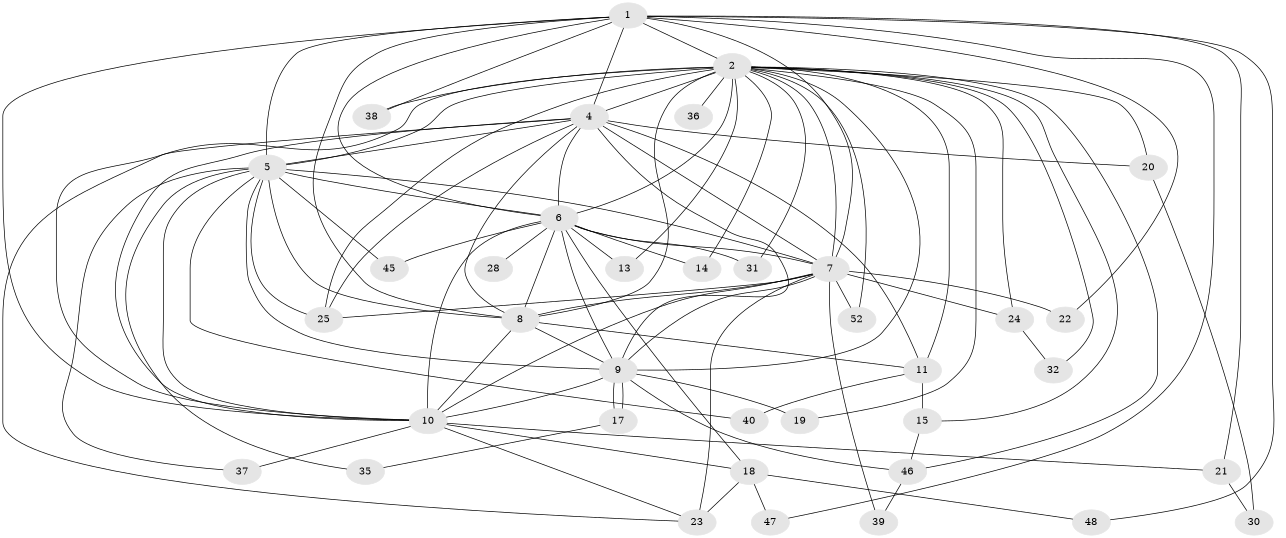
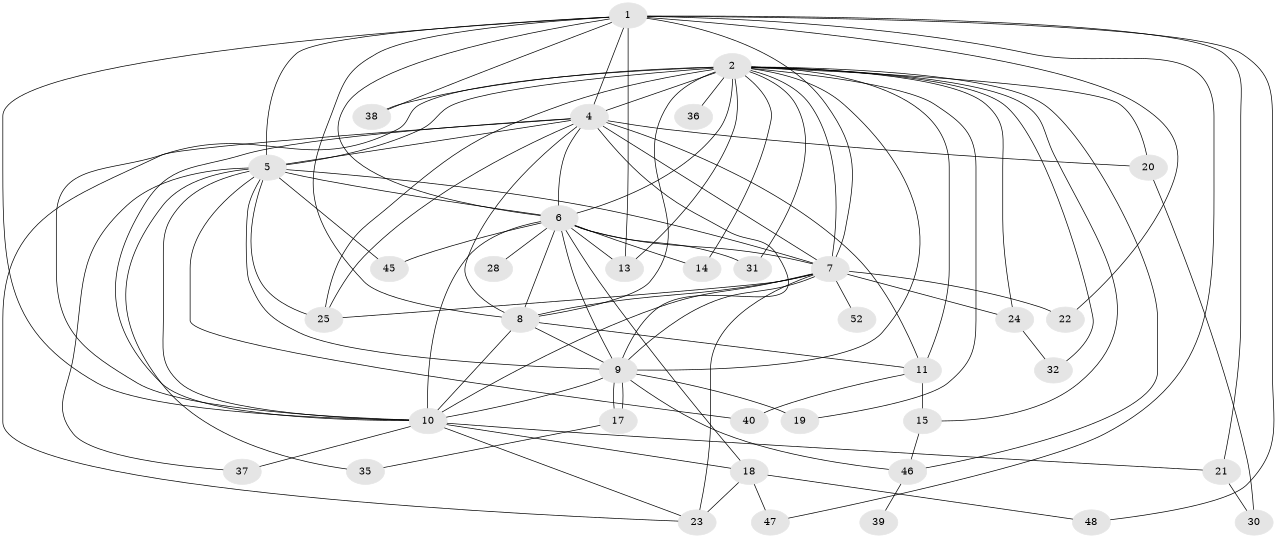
  graph {
    node [color=gray90 style=filled]
    2 [super="+3+52+43+51+16+34+33"]
    4 [super="+41+42"]
    5
    6
    7
    8 [super="+27"]
    9
    10
    38
    11
    n11 [label=52]
    13
    14
    15
    19
    20
    24 [super="+49"]
    25 [super="+29"]
    n19 [label=46]
    31
    32
    36
    1
    21
    22
    47
    48
    23 [super="+46"]
    35
    40
    45
    37
    18
    28
    39
    17
    30
    2 -- 4 [weight=2]
    2 -- 5 [weight=3]
    2 -- 6 [weight=2]
    2 -- 7 [weight=2]
    2 -- 8 [weight=3]
    2 -- 9 [weight=2]
    2 -- 10 [weight=2]
    2 -- 38
    2 -- 11 [weight=2]
-   2 -- n11
    2 -- 13
    2 -- 14
    2 -- 15
    2 -- 19
    2 -- 20
    2 -- 24
    2 -- 25
    2 -- n19
    2 -- 31
    2 -- 32
    2 -- 36 [weight=2]
    4 -- 5
    4 -- 6
    4 -- 7 [weight=4]
    4 -- 8
    4 -- 9
    4 -- 10
    4 -- 11
    4 -- 20
    4 -- 25
    4 -- 23
    5 -- 6
    5 -- 7
-   5 -- 8
    5 -- 9
    5 -- 10
    5 -- 25
    5 -- 35
    5 -- 40
    5 -- 45
    5 -- 37
    6 -- 7
    6 -- 8
    6 -- 9
    6 -- 10
    6 -- 13
    6 -- 14
    6 -- 31
    6 -- 45
    6 -- 18
    6 -- 28
    7 -- 8
    7 -- 9
    7 -- 10
    7 -- n11
    7 -- 24 [weight=2]
    7 -- 25
    7 -- 22
    7 -- 23
-   7 -- 39
    8 -- 9
    8 -- 10
    8 -- 11
    9 -- 10
    9 -- 19
    9 -- n19
    9 -- 17
    9 -- 17
    10 -- 21
    10 -- 23
    10 -- 37
    10 -- 18
    11 -- 15
    11 -- 40
    15 -- n19
    20 -- 30
    24 -- 32
    n19 -- 39
-   1 -- 2 [weight=3]
+   1 -- 13 [weight=3]
    1 -- 4
    1 -- 5
    1 -- 6
    1 -- 7
    1 -- 8
    1 -- 10
    1 -- 38
    1 -- 21
    1 -- 22
    1 -- 47
    1 -- 48
    21 -- 30
    18 -- 47
    18 -- 48
    18 -- 23
    17 -- 35
  }
